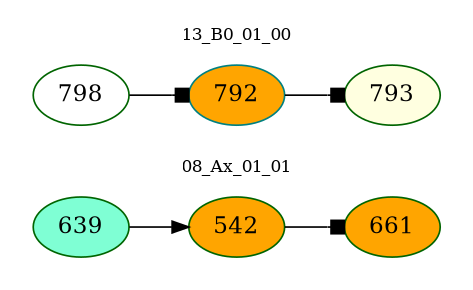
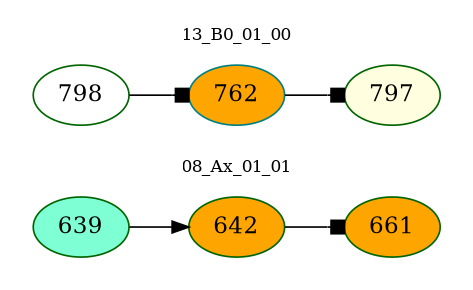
  digraph {
    rankdir=LR
    node [color=darkgreen fillcolor=orange style=filled]
    edge [arrowhead=box color=black]
    n1 [fillcolor=aquamarine label=639]
-   n2 [label=542]
+   n2 [label=642]
    n3 [label=661]
    n4 [fillcolor=white label=798]
-   n5 [color=teal label=792]
-   n6 [fillcolor=lightyellow label=793]
+   n5 [color=teal label=762]
+   n6 [fillcolor=lightyellow label=797]
    subgraph cluster_1 {
      color=white
      fontsize=10
      label="08_Ax_01_01"
      n1
      n2
      n3
    }
    subgraph cluster_2 {
      color=white
      fontsize=10
      label="13_B0_01_00"
      n4
      n5
      n6
    }
    n1 -> n2 [arrowhead=normal]
    n2 -> n3
    n4 -> n5
    n5 -> n6
  }
